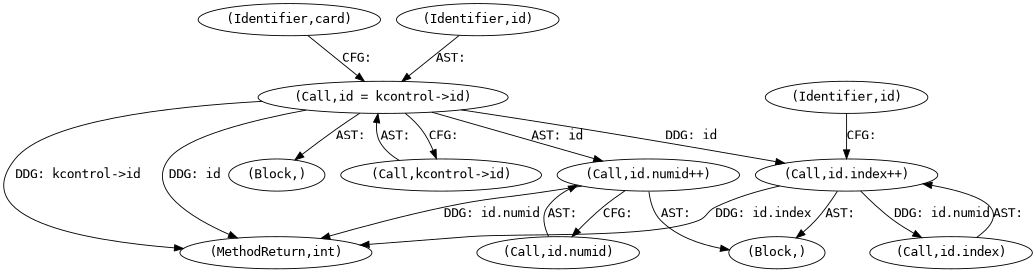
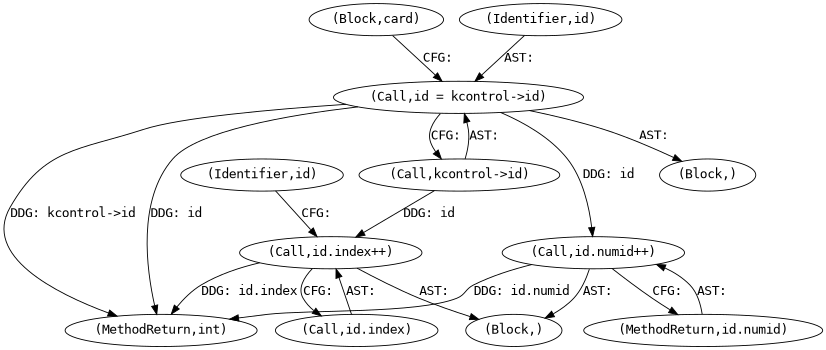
  digraph {
    fontname="DejaVu Sans Mono"
    node [fontname="DejaVu Sans Mono"]
    edge [fontname="DejaVu Sans Mono"]
    n1 [label="(Call,id = kcontrol->id)"]
    n2 [label="(Call,id.index++)"]
    n3 [label="(Call,id.numid++)"]
    n4 [label="(Block,)"]
    n5 [label="(Call,kcontrol->id)"]
    n6 [label="(MethodReturn,int)"]
    n7 [label="(Call,id.index)"]
    n8 [label="(Block,)"]
-   n9 [label="(Call,id.numid)"]
-   n10 [label="(Identifier,card)"]
+   n9 [label="(MethodReturn,id.numid)"]
+   n10 [label="(Block,card)"]
    n11 [label="(Identifier,id)"]
    n12 [label="(Identifier,id)"]
-   n1 -> n2 [label="DDG: id"]
-   n1 -> n3 [label="AST: id"]
+   n5 -> n2 [label="DDG: id"]
+   n1 -> n3 [label="DDG: id"]
    n1 -> n4 [label="AST: "]
    n1 -> n5 [label="CFG: "]
    n1 -> n6 [label="DDG: kcontrol->id"]
    n1 -> n6 [label="DDG: id"]
    n2 -> n6 [label="DDG: id.index"]
-   n2 -> n7 [label="DDG: id.numid"]
+   n2 -> n7 [label="CFG: "]
    n2 -> n8 [label="AST: "]
    n3 -> n6 [label="DDG: id.numid"]
    n3 -> n8 [label="AST: "]
    n3 -> n9 [label="CFG: "]
    n5 -> n1 [label="AST: "]
    n7 -> n2 [label="AST: "]
    n9 -> n3 [label="AST: "]
    n10 -> n1 [label="CFG: "]
    n11 -> n2 [label="CFG: "]
    n12 -> n1 [label="AST: "]
  }
